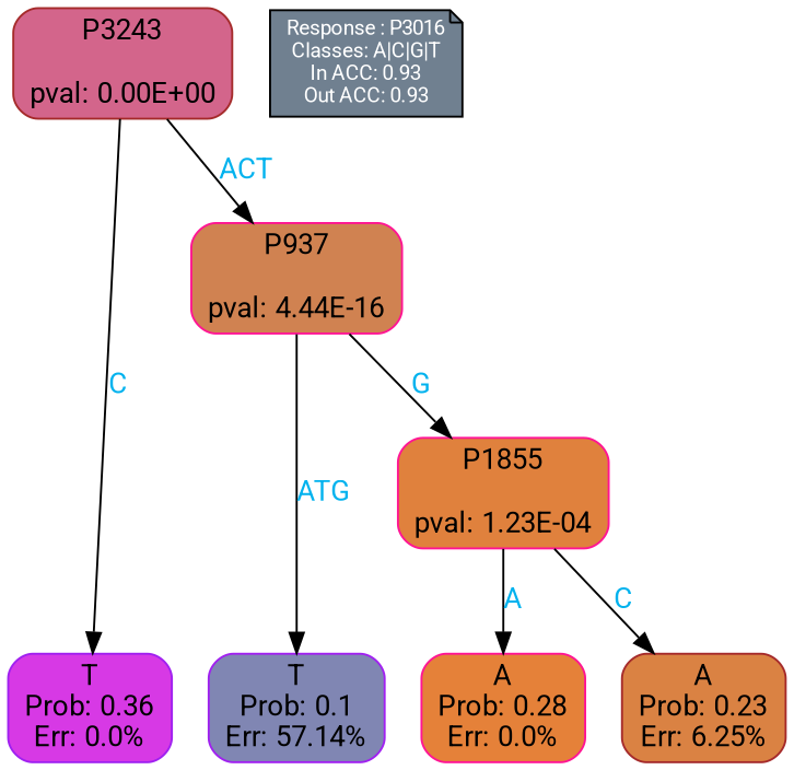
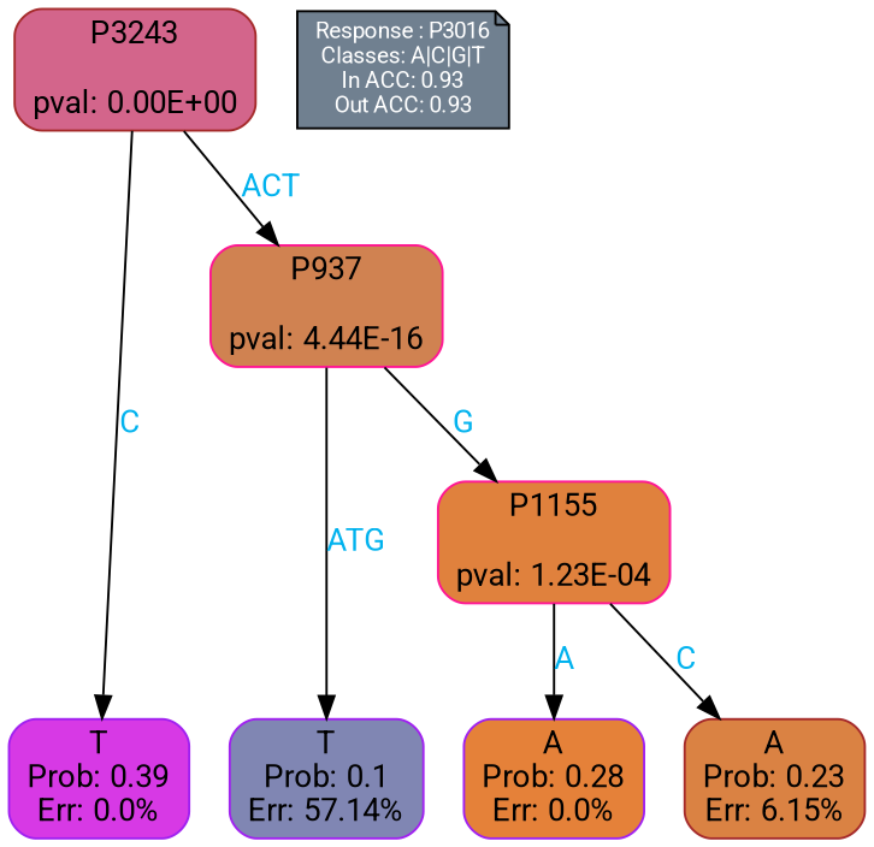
  digraph {
    fontname=Roboto
    ranksep=equally
    splines=polylines
    node [color=deeppink fontname=Roboto shape=box style="filled, rounded"]
    edge [fontcolor=deepskyblue2 fontname=Roboto]
    n1 [color=purple fillcolor="#8086b3" label="T\nProb: 0.1\nErr: 57.14%"]
-   n2 [fillcolor="#e58139" label="A\nProb: 0.28\nErr: 0.0%"]
-   n3 [color=brown fillcolor="#da8243" label="A\nProb: 0.23\nErr: 6.25%"]
-   n4 [color=purple fillcolor="#d739e5" label="T\nProb: 0.36\nErr: 0.0%"]
+   n2 [color=purple fillcolor="#e58139" label="A\nProb: 0.28\nErr: 0.0%"]
+   n3 [color=brown fillcolor="#da8243" label="A\nProb: 0.23\nErr: 6.15%"]
+   n4 [color=purple fillcolor="#d739e5" label="T\nProb: 0.39\nErr: 0.0%"]
    n5 [align=left color=black fillcolor=slategray fontcolor=white fontsize=10 label="Response : P3016\nClasses: A|C|G|T\nIn ACC: 0.93\nOut ACC: 0.93\n" shape=note style=filled]
    n6 [color=brown fillcolor="#d3658b" label="P3243\n\npval: 0.00E+00"]
    n7 [fillcolor="#d08251" label="P937\n\npval: 4.44E-16"]
-   n8 [fillcolor="#e0813d" label="P1855\n\npval: 1.23E-04"]
+   n8 [fillcolor="#e0813d" label="P1155\n\npval: 1.23E-04"]
    subgraph sub_1 {
      rank=same
      n1
      n2
      n3
      n4
    }
    subgraph sub_2 {
      rank=same
      n5
      n6
    }
    n6 -> n4 [label=C]
    n6 -> n7 [label=ACT]
    n7 -> n1 [label=ATG]
    n7 -> n8 [label=G]
    n8 -> n2 [label=A]
    n8 -> n3 [label=C]
  }
